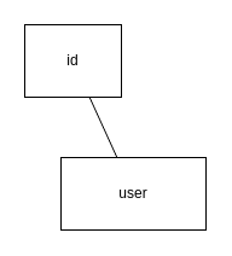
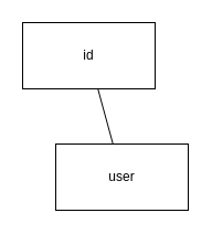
  <mxCell id="0" />
  <mxCell id="1" parent="0" />
  <mxCell id="2" style="edgeStyle=none;html=1;endArrow=none;" edge="1" parent="1" source="3" target="4"><mxGeometry relative="1" as="geometry" /></mxCell>
- <mxCell id="3" value="id" style="rounded=0;whiteSpace=wrap;html=1;" vertex="1" parent="1"><mxGeometry x="20" y="20" width="80" height="60" as="geometry" /></mxCell>
+ <mxCell id="3" value="id" style="rounded=0;whiteSpace=wrap;html=1;" vertex="1" parent="1"><mxGeometry x="20" y="20" width="120" height="60" as="geometry" /></mxCell>
  <mxCell id="4" value="user" style="rounded=0;whiteSpace=wrap;html=1;" vertex="1" parent="1"><mxGeometry x="50" y="130" width="120" height="60" as="geometry" /></mxCell>
